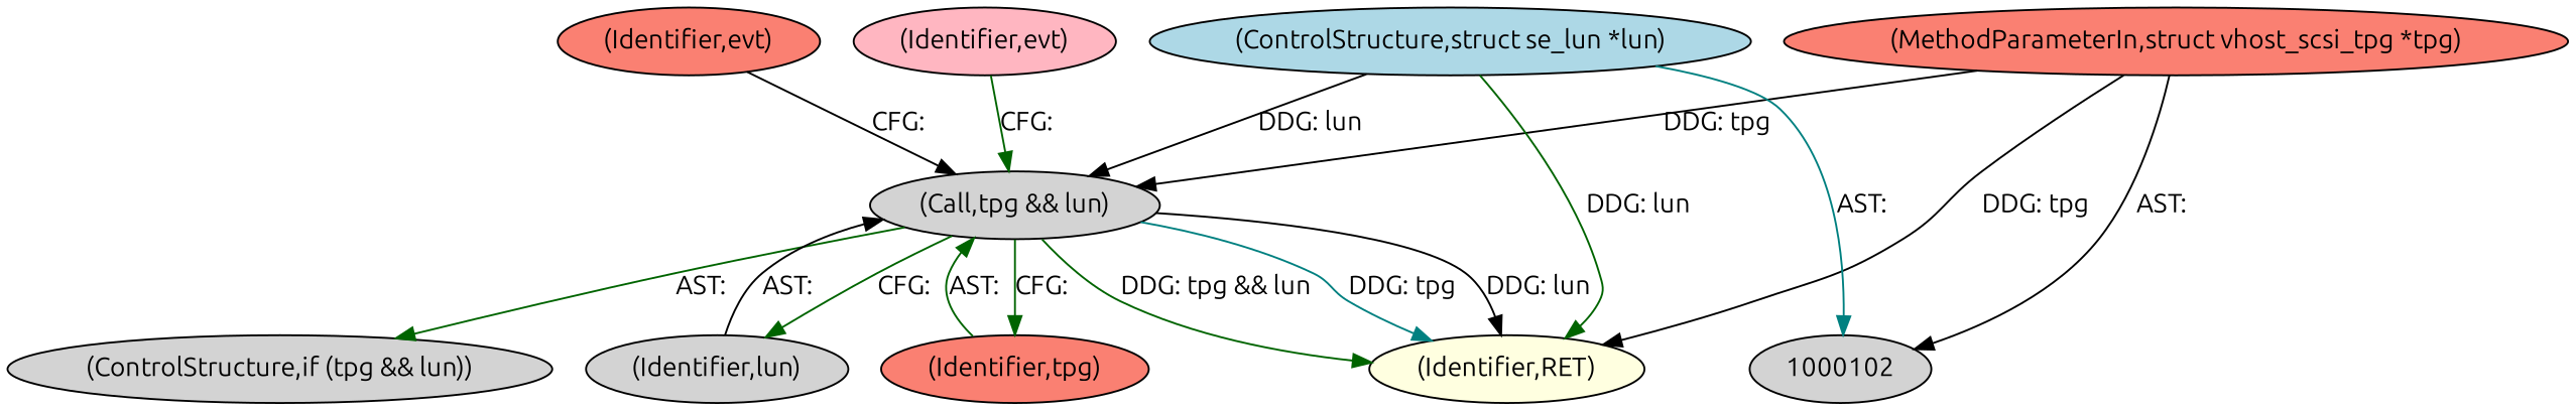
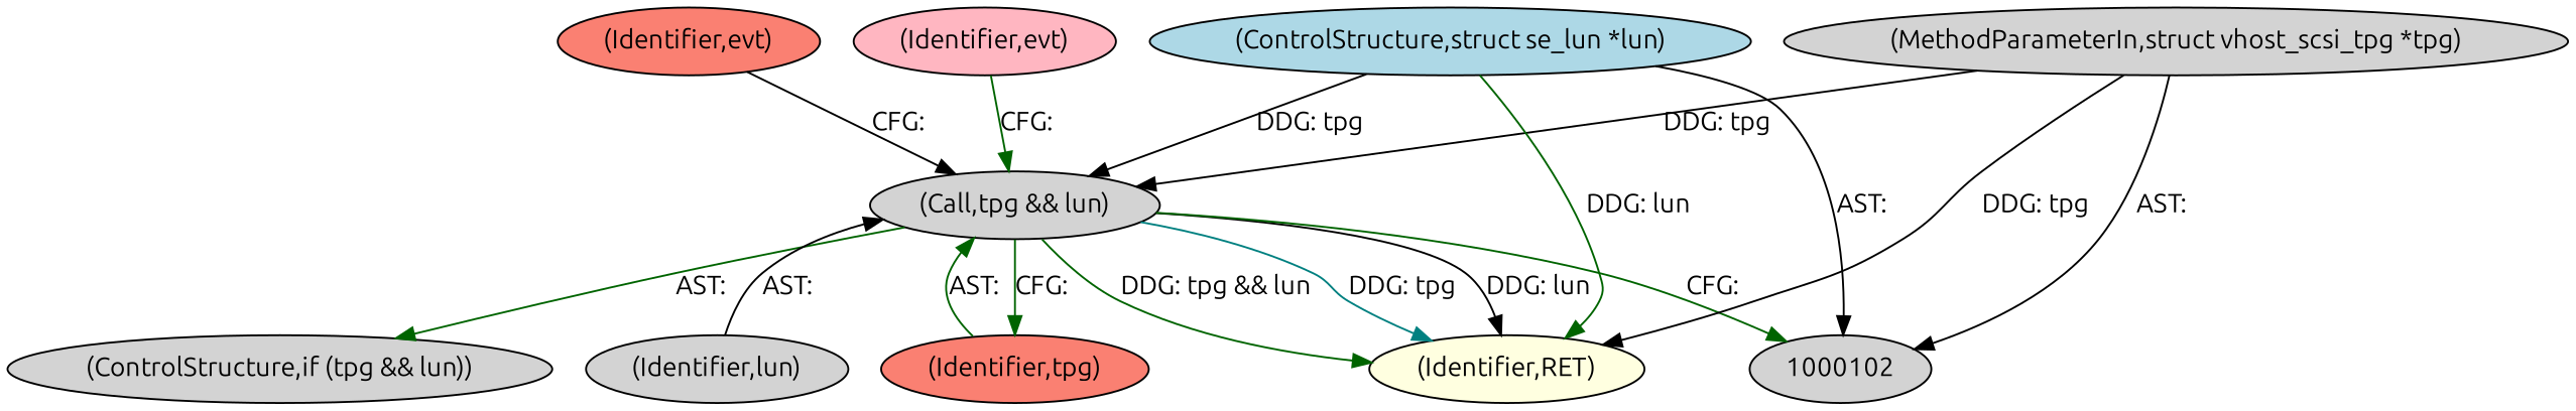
  digraph {
    fontname=Ubuntu
    node [fillcolor=lightgrey fontname=Ubuntu style=filled]
    edge [color=darkgreen fontname=Ubuntu]
    n1 [label="(Call,tpg && lun)"]
    n2 [fillcolor=salmon label="(Identifier,tpg)"]
    n3 [fillcolor=lightyellow label="(Identifier,RET)"]
    n4 [label="(ControlStructure,if (tpg && lun))"]
    n5 [label="(Identifier,lun)"]
-   n6 [fillcolor=salmon label="(MethodParameterIn,struct vhost_scsi_tpg *tpg)"]
+   n6 [label="(MethodParameterIn,struct vhost_scsi_tpg *tpg)"]
    1000102
    n8 [fillcolor=lightblue label="(ControlStructure,struct se_lun *lun)"]
    n9 [fillcolor=salmon label="(Identifier,evt)"]
    n10 [fillcolor=lightpink label="(Identifier,evt)"]
    n1 -> n2 [label="CFG: "]
    n1 -> n3 [color=black label="DDG: lun"]
    n1 -> n3 [label="DDG: tpg && lun"]
    n1 -> n3 [color=teal label="DDG: tpg"]
    n1 -> n4 [label="AST: "]
-   n1 -> n5 [label="CFG: "]
+   n1 -> 1000102 [label="CFG: "]
    n2 -> n1 [label="AST: "]
    n5 -> n1 [color=black label="AST: "]
    n6 -> n1 [color=black label="DDG: tpg"]
    n6 -> n3 [color=black label="DDG: tpg"]
    n6 -> 1000102 [color=black label="AST: "]
-   n8 -> n1 [color=black label="DDG: lun"]
+   n8 -> n1 [color=black label="DDG: tpg"]
    n8 -> n3 [label="DDG: lun"]
-   n8 -> 1000102 [color=teal label="AST: "]
+   n8 -> 1000102 [color=black label="AST: "]
    n9 -> n1 [color=black label="CFG: "]
    n10 -> n1 [label="CFG: "]
  }
